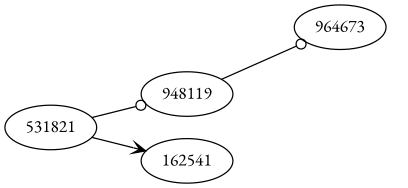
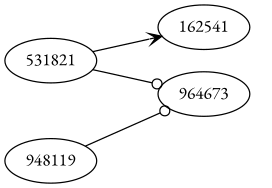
  digraph {
    fontname="EB Garamond"
    rankdir=LR
    node [fontname="EB Garamond"]
    edge [arrowhead=odot fontname="EB Garamond"]
    531821
    948119
    n3 [label=162541]
    964673
    null948119 [style=invis]
-   531821 -> 948119
+   531821 -> 964673
    531821 -> n3 [arrowhead=vee]
    948119 -> 964673
    948119 -> null948119 [style=invis weight=100 arrowhead=""]
  }
